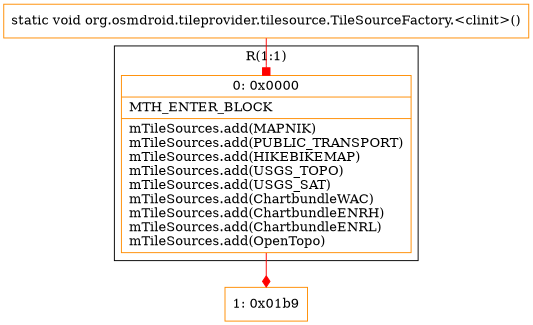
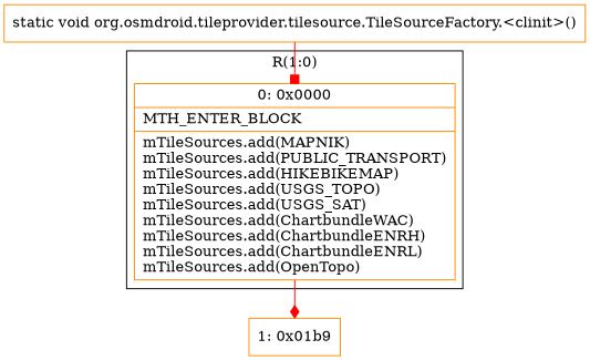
  digraph {
    node [color=darkorange shape=record]
    edge [color=red]
    n1 [label="{0\:\ 0x0000|MTH_ENTER_BLOCK\l|mTileSources.add(MAPNIK)\lmTileSources.add(PUBLIC_TRANSPORT)\lmTileSources.add(HIKEBIKEMAP)\lmTileSources.add(USGS_TOPO)\lmTileSources.add(USGS_SAT)\lmTileSources.add(ChartbundleWAC)\lmTileSources.add(ChartbundleENRH)\lmTileSources.add(ChartbundleENRL)\lmTileSources.add(OpenTopo)\l}"]
    n2 [label="{1\:\ 0x01b9}"]
    n3 [label="{static void org.osmdroid.tileprovider.tilesource.TileSourceFactory.\<clinit\>() }"]
    subgraph cluster_1 {
-     label="R(1:1)"
+     label="R(1:0)"
      n1
    }
    n1 -> n2 [arrowhead=diamond]
    n3 -> n1 [arrowhead=box]
  }
